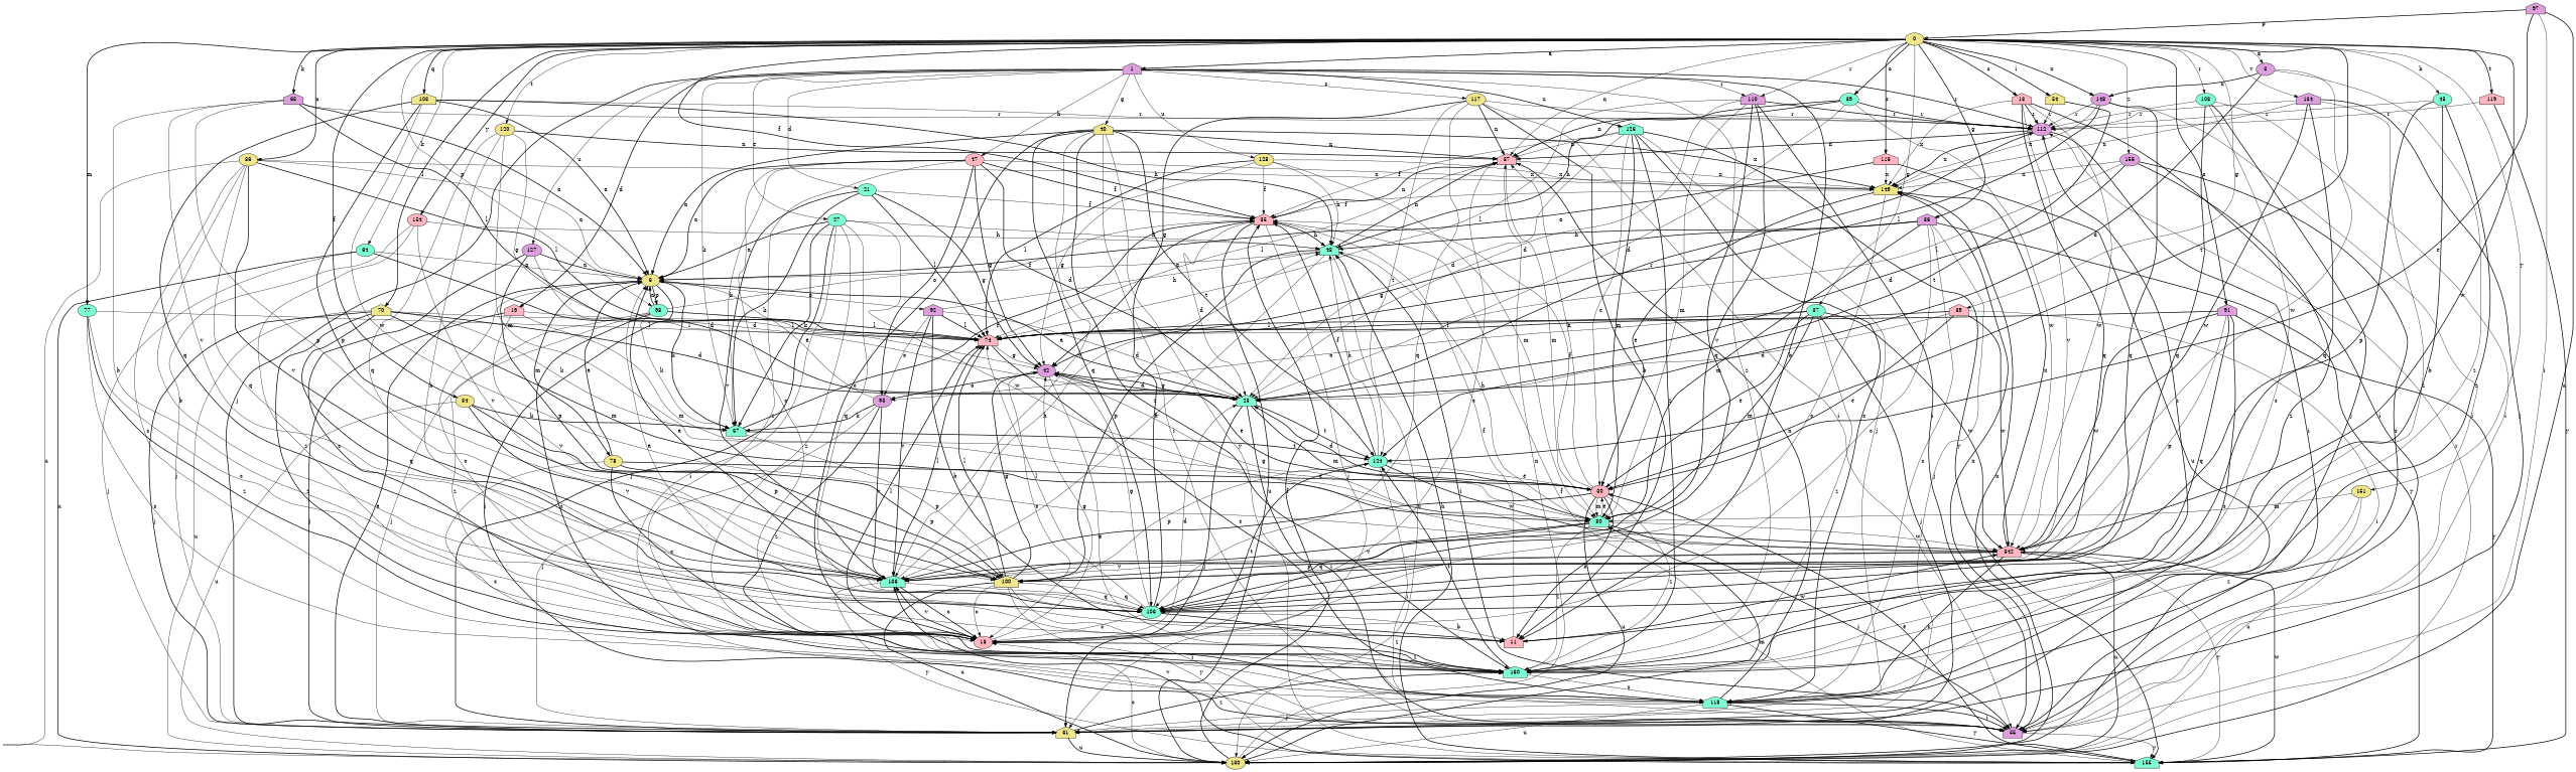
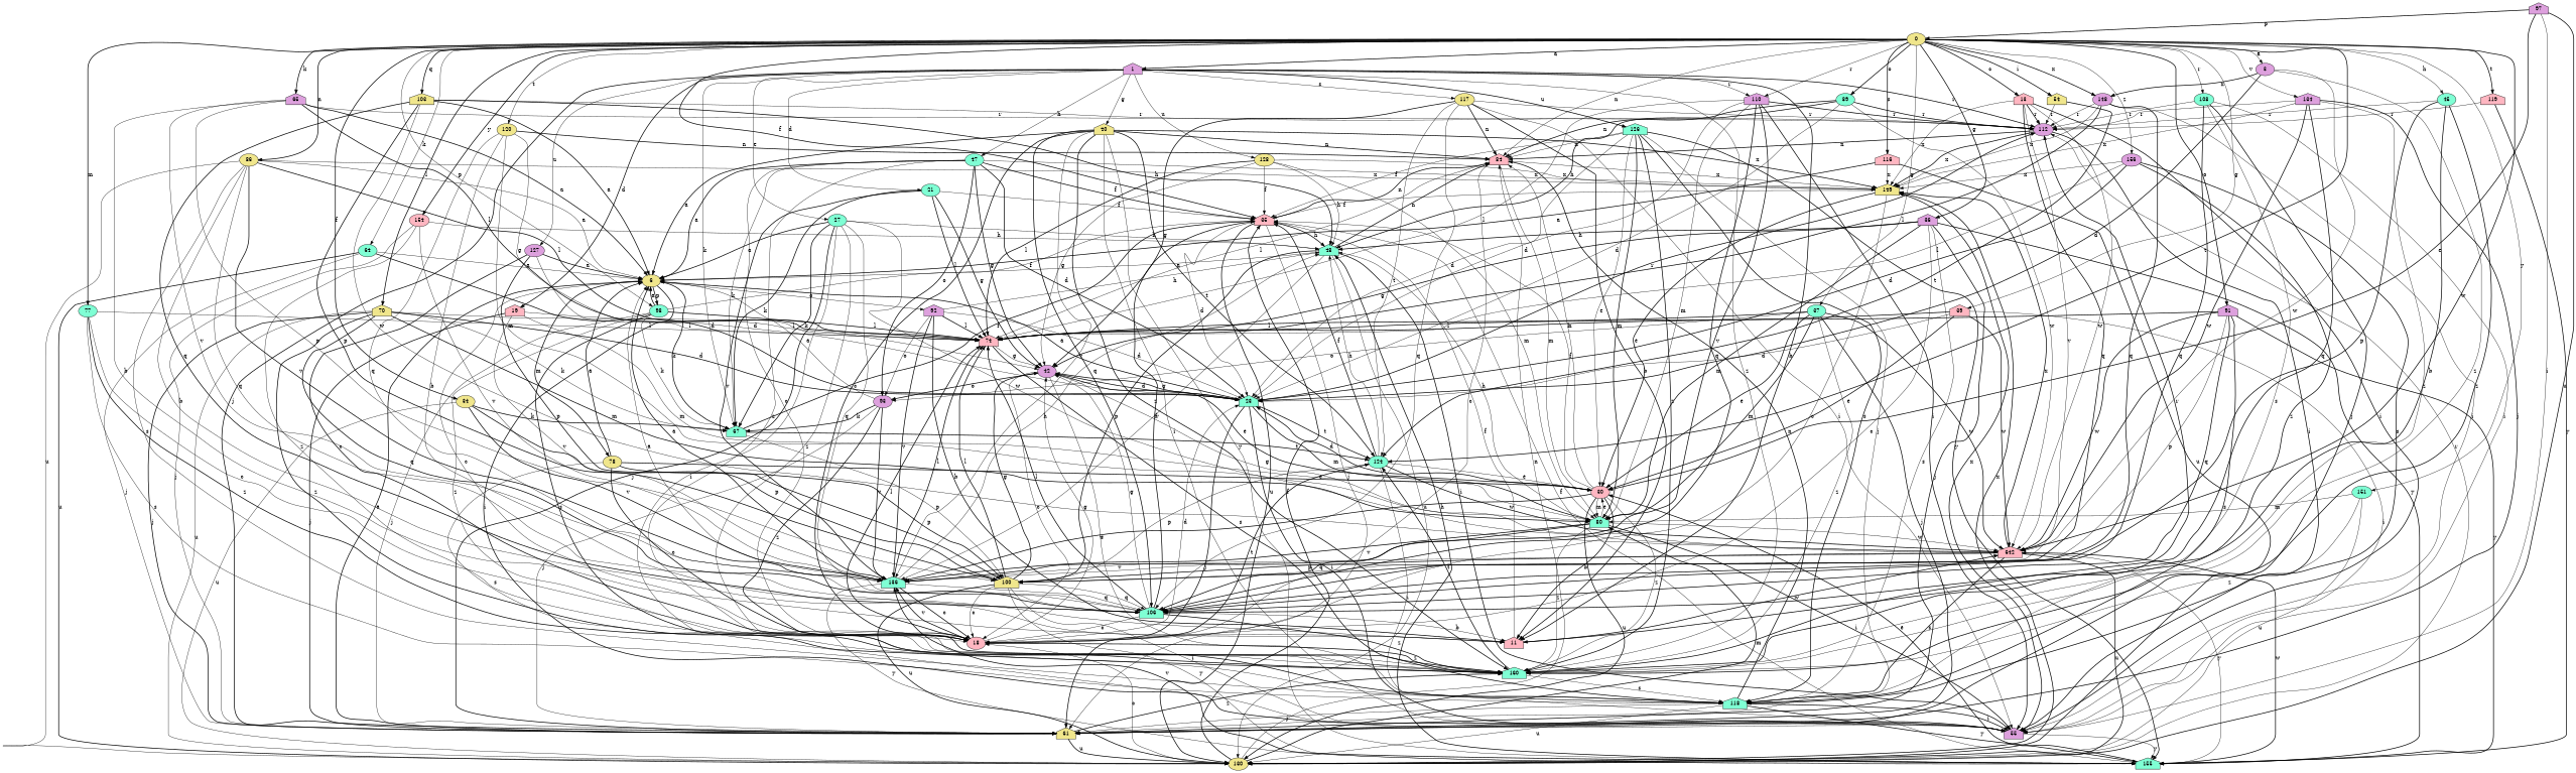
  strict digraph {
    node [fillcolor=aquamarine shape=house style=filled]
    edge [style=bold]
    0 [fillcolor=khaki shape=ellipse]
    1 [fillcolor=plum]
    3 [fillcolor=plum shape=ellipse]
    13 [fillcolor=lightpink]
    34 [fillcolor=khaki shape=ellipse]
    35 [fillcolor=lightpink]
    36 [fillcolor=plum]
    37 [shape=ellipse]
    39 [fillcolor=lightpink]
    45 [shape=ellipse]
    54 [fillcolor=khaki]
    64 [shape=ellipse]
    65 [fillcolor=plum]
    70 [fillcolor=khaki]
    77 [shape=ellipse]
    86 [fillcolor=khaki shape=ellipse]
-   87 [fillcolor=lightpink]
+   87 [fillcolor=lightpink label=84]
    89 [shape=ellipse]
    91 [fillcolor=plum]
    98 [shape=ellipse]
    103 [fillcolor=khaki]
    108 [shape=ellipse]
    110 [fillcolor=plum]
    116 [fillcolor=lightpink]
    119 [fillcolor=lightpink]
    120 [fillcolor=khaki shape=ellipse]
    124 [shape=ellipse]
    134 [fillcolor=plum]
    n29 [fillcolor=lightpink label=642]
    148 [fillcolor=plum shape=ellipse]
-   151 [fillcolor=khaki shape=ellipse]
+   151 [shape=ellipse]
    154 [fillcolor=lightpink shape=ellipse]
    156 [fillcolor=plum shape=ellipse]
    11 [fillcolor=lightpink]
    19 [fillcolor=lightpink]
    21 [shape=ellipse]
    27 [shape=ellipse]
    40 [fillcolor=khaki]
-   47 [fillcolor=lightpink shape=ellipse]
+   47 [shape=ellipse]
    61 [fillcolor=khaki]
    67
    112 [fillcolor=plum shape=ellipse]
    117 [fillcolor=khaki shape=ellipse]
    126
    127 [fillcolor=plum shape=ellipse]
    128 [fillcolor=khaki shape=ellipse]
    160
    23
    55 [fillcolor=plum]
-   106 [shape=ellipse]
+   106
    136
    149 [fillcolor=khaki]
    130 [fillcolor=khaki shape=ellipse]
    100 [fillcolor=khaki]
    48
    18 [fillcolor=lightpink shape=ellipse]
    42 [fillcolor=plum shape=ellipse]
    80
    118
    155
    74 [fillcolor=lightpink]
    30 [fillcolor=lightpink shape=ellipse]
    93 [fillcolor=plum shape=ellipse]
    6 [fillcolor=khaki shape=ellipse]
    97 [fillcolor=plum]
    78 [fillcolor=khaki shape=ellipse]
    92 [fillcolor=plum]
    0 -> 1 [label=a]
    0 -> 3 [label=a style=solid]
    0 -> 13 [label=c]
    0 -> 34 [label=f]
    0 -> 35 [label=f]
    0 -> 36 [label=g]
    0 -> 37 [label=g style=solid]
    0 -> 39 [label=g style=solid]
    0 -> 45 [label=h style=solid]
    0 -> 54 [label=i]
    0 -> 64 [label=k style=solid]
    0 -> 65 [label=k]
    0 -> 70 [label=l]
    0 -> 77 [label=m]
    0 -> 86 [label=n]
    0 -> 87 [label=n style=solid]
    0 -> 89 [label=o]
    0 -> 91 [label=o]
    0 -> 98 [label=p style=solid]
    0 -> 103 [label=q]
    0 -> 108 [label=r style=solid]
    0 -> 110 [label=r style=solid]
    0 -> 116 [label=s]
    0 -> 119 [label=t]
    0 -> 120 [label=t style=solid]
    0 -> 124 [label=t]
    0 -> 134 [label=v style=solid]
    0 -> n29 [label=w]
    0 -> 148 [label=x]
    0 -> 151 [label=y style=solid]
    0 -> 154 [label=y]
    0 -> 156 [label=z style=solid]
    1 -> 110 [label=r style=solid]
    1 -> 11 [label=b]
    1 -> 19 [label=d]
    1 -> 21 [label=d style=solid]
    1 -> 27 [label=e style=solid]
    1 -> 40 [label=g style=solid]
    1 -> 47 [label=h style=solid]
    1 -> 61 [label=j]
    1 -> 67 [label=k style=solid]
    1 -> 112 [label=r]
    1 -> 117 [label=s style=solid]
    1 -> 126 [label=u]
    1 -> 127 [label=u style=solid]
    1 -> 128 [label=u style=solid]
    1 -> 160 [label=z style=solid]
    3 -> n29 [label=w style=solid]
    3 -> 148 [label=x]
    3 -> 160 [label=z style=solid]
    3 -> 23 [label=d]
    13 -> n29 [label=w style=solid]
    13 -> 112 [label=r]
    13 -> 55 [label=i]
    13 -> 106 [label=q]
    13 -> 136 [label=v style=solid]
    13 -> 149 [label=x style=solid]
    34 -> 67 [label=k]
    34 -> 136 [label=v]
    34 -> 130 [label=u style=solid]
    34 -> 100 [label=p]
    35 -> 87 [label=n]
    35 -> 61 [label=j style=solid]
    35 -> 23 [label=d style=solid]
    35 -> 130 [label=u]
    35 -> 48 [label=h]
-   36 -> 61 [label=j style=solid]
+   36 -> 61 [label=j]
    36 -> 48 [label=h]
    36 -> 18 [label=c style=solid]
    36 -> 42 [label=g]
    36 -> 80 [label=m]
    36 -> 118 [label=s style=solid]
    36 -> 155 [label=y]
    37 -> n29 [label=w]
    37 -> 61 [label=j]
    37 -> 160 [label=z style=solid]
    37 -> 80 [label=m]
    37 -> 74 [label=l]
    37 -> 30 [label=e]
    37 -> 93 [label=o style=solid]
    39 -> n29 [label=w]
    39 -> 23 [label=d style=solid]
    39 -> 55 [label=i style=solid]
    39 -> 74 [label=l]
    39 -> 30 [label=e]
    45 -> 11 [label=b]
    45 -> 112 [label=r style=solid]
    45 -> 160 [label=z]
    45 -> 100 [label=p]
    54 -> 124 [label=t]
    54 -> 112 [label=r style=solid]
    64 -> 61 [label=j style=solid]
    64 -> 23 [label=d]
    64 -> 130 [label=u]
    64 -> 6 [label=a style=solid]
    65 -> 11 [label=b style=solid]
    65 -> 112 [label=r style=solid]
    65 -> 136 [label=v style=solid]
    65 -> 100 [label=p style=solid]
    65 -> 74 [label=l]
    65 -> 6 [label=a]
    70 -> 61 [label=j]
    70 -> 67 [label=k style=solid]
    70 -> 160 [label=z]
    70 -> 23 [label=d]
    70 -> 106 [label=q]
    70 -> 130 [label=u style=solid]
    70 -> 80 [label=m]
    70 -> 74 [label=l style=solid]
    77 -> 160 [label=z]
    77 -> 18 [label=c style=solid]
    77 -> 118 [label=s style=solid]
    77 -> 74 [label=l style=solid]
    86 -> 11 [label=b style=solid]
    86 -> 106 [label=q style=solid]
    86 -> 136 [label=v]
    86 -> 149 [label=x style=solid]
    86 -> 130 [label=u style=solid]
    86 -> 118 [label=s style=solid]
    86 -> 74 [label=l]
    86 -> 6 [label=a style=solid]
    87 -> 149 [label=x style=solid]
    87 -> 18 [label=c style=solid]
    87 -> 80 [label=m style=solid]
    87 -> 74 [label=l style=solid]
    89 -> 87 [label=n]
    89 -> n29 [label=w style=solid]
    89 -> 112 [label=r]
    89 -> 23 [label=d style=solid]
    89 -> 48 [label=h]
    91 -> n29 [label=w]
    91 -> 106 [label=q]
    91 -> 100 [label=p style=solid]
    91 -> 118 [label=s]
    91 -> 155 [label=y]
    91 -> 74 [label=l]
    98 -> 35 [label=f style=solid]
    98 -> 61 [label=j style=solid]
    98 -> 67 [label=k style=solid]
    98 -> 160 [label=z style=solid]
    98 -> 118 [label=s]
    98 -> 74 [label=l]
    98 -> 6 [label=a]
    103 -> n29 [label=w style=solid]
    103 -> 112 [label=r style=solid]
    103 -> 106 [label=q]
    103 -> 100 [label=p]
    103 -> 48 [label=h]
    103 -> 6 [label=a]
    108 -> 61 [label=j]
    108 -> 112 [label=r style=solid]
    108 -> 55 [label=i style=solid]
    108 -> 106 [label=q]
    108 -> 118 [label=s style=solid]
    110 -> 112 [label=r]
    110 -> 23 [label=d style=solid]
    110 -> 55 [label=i]
    110 -> 106 [label=q]
    110 -> 136 [label=v]
    110 -> 80 [label=m style=solid]
    110 -> 74 [label=l style=solid]
    116 -> 149 [label=x style=solid]
    116 -> 130 [label=u]
    116 -> 6 [label=a]
    119 -> 112 [label=r style=solid]
    119 -> 155 [label=y]
    120 -> 87 [label=n]
    120 -> 11 [label=b style=solid]
    120 -> 106 [label=q style=solid]
    120 -> 42 [label=g style=solid]
    120 -> 80 [label=m style=solid]
    124 -> 35 [label=f]
    124 -> n29 [label=w]
    124 -> 55 [label=i style=solid]
    124 -> 100 [label=p style=solid]
    124 -> 48 [label=h style=solid]
    124 -> 30 [label=e style=solid]
    134 -> n29 [label=w]
    134 -> 61 [label=j]
    134 -> 112 [label=r style=solid]
    134 -> 160 [label=z style=solid]
    134 -> 106 [label=q]
    134 -> 149 [label=x style=solid]
    n29 -> 136 [label=v style=solid]
    n29 -> 149 [label=x]
    n29 -> 130 [label=u]
    n29 -> 100 [label=p]
    n29 -> 42 [label=g style=solid]
    n29 -> 118 [label=s]
    n29 -> 155 [label=y style=solid]
    148 -> 112 [label=r style=solid]
    148 -> 55 [label=i style=solid]
    148 -> 106 [label=q]
    148 -> 149 [label=x style=solid]
    148 -> 74 [label=l]
    151 -> 160 [label=z style=solid]
    151 -> 130 [label=u style=solid]
    151 -> 80 [label=m style=solid]
    154 -> 61 [label=j style=solid]
    154 -> 160 [label=z style=solid]
    154 -> 136 [label=v style=solid]
    154 -> 48 [label=h style=solid]
    156 -> 160 [label=z]
    156 -> 23 [label=d]
    156 -> 149 [label=x style=solid]
    156 -> 118 [label=s]
    156 -> 74 [label=l style=solid]
    11 -> 35 [label=f style=solid]
    11 -> n29 [label=w]
    19 -> 61 [label=j]
    19 -> 136 [label=v style=solid]
    19 -> 80 [label=m style=solid]
    19 -> 74 [label=l style=solid]
    21 -> 35 [label=f style=solid]
    21 -> 67 [label=k]
    21 -> 136 [label=v]
    21 -> 42 [label=g]
    21 -> 74 [label=l]
    27 -> n29 [label=w style=solid]
    27 -> 61 [label=j]
    27 -> 67 [label=k]
    27 -> 160 [label=z style=solid]
    27 -> 55 [label=i style=solid]
    27 -> 106 [label=q style=solid]
    27 -> 48 [label=h style=solid]
    27 -> 6 [label=a]
    40 -> 87 [label=n]
    40 -> 124 [label=t]
    40 -> 160 [label=z]
    40 -> 55 [label=i style=solid]
    40 -> 106 [label=q]
    40 -> 136 [label=v style=solid]
    40 -> 149 [label=x]
    40 -> 18 [label=c]
    40 -> 155 [label=y style=solid]
    40 -> 6 [label=a]
    47 -> 35 [label=f]
    47 -> 67 [label=k style=solid]
    47 -> 160 [label=z style=solid]
    47 -> 23 [label=d]
    47 -> 149 [label=x style=solid]
    47 -> 18 [label=c style=solid]
    47 -> 42 [label=g]
    47 -> 93 [label=o]
    47 -> 6 [label=a]
    61 -> 160 [label=z]
    61 -> 130 [label=u]
    61 -> 6 [label=a]
    67 -> 35 [label=f]
    67 -> 124 [label=t]
    67 -> 100 [label=p style=solid]
    112 -> 87 [label=n]
    112 -> 55 [label=i]
    112 -> 149 [label=x]
    117 -> 87 [label=n]
    117 -> 124 [label=t style=solid]
    117 -> 11 [label=b]
    117 -> 112 [label=r style=solid]
    117 -> 55 [label=i style=solid]
    117 -> 106 [label=q style=solid]
    117 -> 42 [label=g]
    126 -> 35 [label=f style=solid]
    126 -> 87 [label=n style=solid]
    126 -> 61 [label=j style=solid]
    126 -> 160 [label=z]
    126 -> 23 [label=d style=solid]
    126 -> 80 [label=m]
    126 -> 118 [label=s]
    126 -> 155 [label=y]
    126 -> 30 [label=e style=solid]
    127 -> 23 [label=d style=solid]
    127 -> 100 [label=p]
    127 -> 18 [label=c]
    127 -> 6 [label=a]
    128 -> 35 [label=f style=solid]
    128 -> 149 [label=x style=solid]
    128 -> 48 [label=h style=solid]
    128 -> 42 [label=g style=solid]
    128 -> 80 [label=m style=solid]
    128 -> 74 [label=l]
    160 -> 124 [label=t]
    160 -> 112 [label=r]
    160 -> 118 [label=s style=solid]
    23 -> 124 [label=t]
    23 -> 61 [label=j]
    23 -> 112 [label=r]
    23 -> 55 [label=i]
    23 -> 42 [label=g]
    23 -> 80 [label=m]
    23 -> 6 [label=a]
    55 -> 149 [label=x]
    55 -> 155 [label=y style=solid]
    106 -> 35 [label=f]
    106 -> 11 [label=b style=solid]
    106 -> 160 [label=z]
    106 -> 18 [label=c style=solid]
    106 -> 42 [label=g style=solid]
-   106 -> 74 [label=l style=solid]
+   106 -> 74 [label=l]
    106 -> 6 [label=a style=solid]
    136 -> 106 [label=q style=solid]
    136 -> 48 [label=h style=solid]
    136 -> 18 [label=c]
    136 -> 155 [label=y style=solid]
    136 -> 74 [label=l]
    136 -> 6 [label=a]
    149 -> 35 [label=f style=solid]
    149 -> 18 [label=c style=solid]
    149 -> 30 [label=e]
    130 -> 35 [label=f]
    130 -> 87 [label=n style=solid]
    130 -> 112 [label=r style=solid]
    130 -> 149 [label=x]
    130 -> 18 [label=c style=solid]
    130 -> 80 [label=m]
    100 -> 55 [label=i style=solid]
    100 -> 106 [label=q style=solid]
    100 -> 130 [label=u]
    100 -> 18 [label=c style=solid]
    100 -> 42 [label=g]
    100 -> 155 [label=y style=solid]
    100 -> 74 [label=l]
    48 -> 87 [label=n]
    48 -> 55 [label=i]
    48 -> 136 [label=v style=solid]
    48 -> 130 [label=u style=solid]
    48 -> 100 [label=p]
    48 -> 6 [label=a style=solid]
    18 -> 124 [label=t]
    18 -> 160 [label=z]
    18 -> 23 [label=d style=solid]
    18 -> 136 [label=v]
    18 -> 42 [label=g style=solid]
    18 -> 74 [label=l]
    42 -> 23 [label=d]
    42 -> 18 [label=c style=solid]
    42 -> 118 [label=s style=solid]
    42 -> 30 [label=e]
    42 -> 93 [label=o]
    80 -> n29 [label=w style=solid]
    80 -> 160 [label=z style=solid]
    80 -> 55 [label=i]
    80 -> 106 [label=q]
    80 -> 136 [label=v]
    80 -> 48 [label=h style=solid]
    80 -> 30 [label=e style=solid]
    118 -> 87 [label=n]
    118 -> 61 [label=j style=solid]
    118 -> 55 [label=i]
    118 -> 130 [label=u style=solid]
    118 -> 155 [label=y]
    155 -> 35 [label=f style=solid]
    155 -> n29 [label=w]
    155 -> 136 [label=v]
    155 -> 48 [label=h]
    155 -> 30 [label=e]
    74 -> 42 [label=g style=solid]
    74 -> 118 [label=s]
    30 -> 35 [label=f style=solid]
    30 -> 87 [label=n style=solid]
    30 -> 11 [label=b]
    30 -> 160 [label=z style=solid]
    30 -> 23 [label=d]
    30 -> 136 [label=v]
    30 -> 130 [label=u]
    30 -> 80 [label=m style=solid]
    93 -> 61 [label=j style=solid]
    93 -> 67 [label=k]
    93 -> 160 [label=z]
    93 -> 136 [label=v]
    93 -> 6 [label=a style=solid]
    6 -> 98 [label=p]
    6 -> 67 [label=k]
    6 -> 55 [label=i]
    6 -> 18 [label=c style=solid]
    6 -> 78 [label=m]
    6 -> 92 [label=o style=solid]
    97 -> 0 [label=p]
    97 -> 55 [label=i style=solid]
    97 -> 130 [label=u]
    97 -> 30 [label=e]
    78 -> 100 [label=p]
    78 -> 18 [label=c]
    78 -> 118 [label=s style=solid]
    78 -> 30 [label=e]
    78 -> 6 [label=a]
    92 -> 11 [label=b]
    92 -> 23 [label=d style=solid]
    92 -> 136 [label=v]
    92 -> 48 [label=h style=solid]
    92 -> 74 [label=l]
    92 -> 93 [label=o style=solid]
  }
